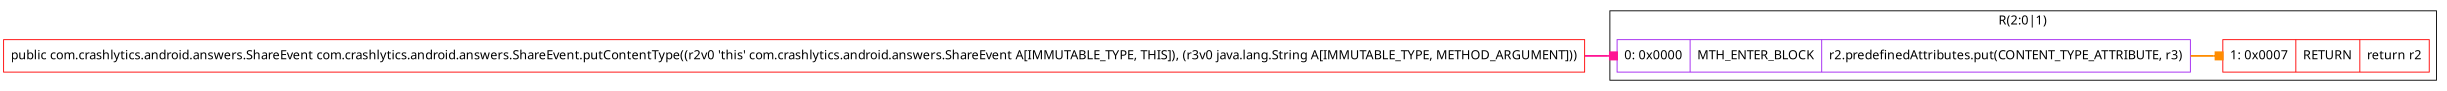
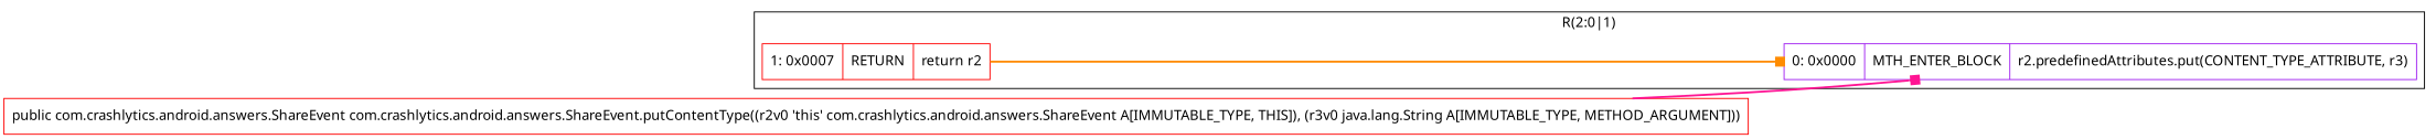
  digraph {
    rankdir=LR
    fontname="Noto Sans"
    node [color=red shape=record fontname="Noto Sans"]
    edge [style=bold arrowhead=box fontname="Noto Sans"]
    n1 [color=purple label="{0\:\ 0x0000|MTH_ENTER_BLOCK\l|r2.predefinedAttributes.put(CONTENT_TYPE_ATTRIBUTE, r3)\l}"]
    n2 [label="{1\:\ 0x0007|RETURN\l|return r2\l}"]
    n3 [label="{public com.crashlytics.android.answers.ShareEvent com.crashlytics.android.answers.ShareEvent.putContentType((r2v0 'this' com.crashlytics.android.answers.ShareEvent A[IMMUTABLE_TYPE, THIS]), (r3v0 java.lang.String A[IMMUTABLE_TYPE, METHOD_ARGUMENT])) }"]
    subgraph cluster_1 {
      label="R(2:0|1)"
      n1
      n2
    }
-   n1 -> n2 [color=darkorange]
+   n2 -> n1 [color=darkorange]
    n3 -> n1 [color=deeppink]
  }
